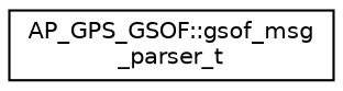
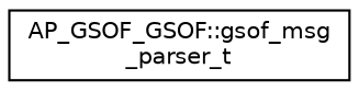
  digraph {
    rankdir=LR
-   n1 [color=black fillcolor=white fontname=Helvetica fontsize=10 height=0.2 label="AP_GPS_GSOF::gsof_msg\l_parser_t" shape=record style=filled width=0.4]
+   n1 [color=black fillcolor=white fontname=Helvetica fontsize=10 height=0.2 label="AP_GSOF_GSOF::gsof_msg\l_parser_t" shape=record style=filled width=0.4]
  }
